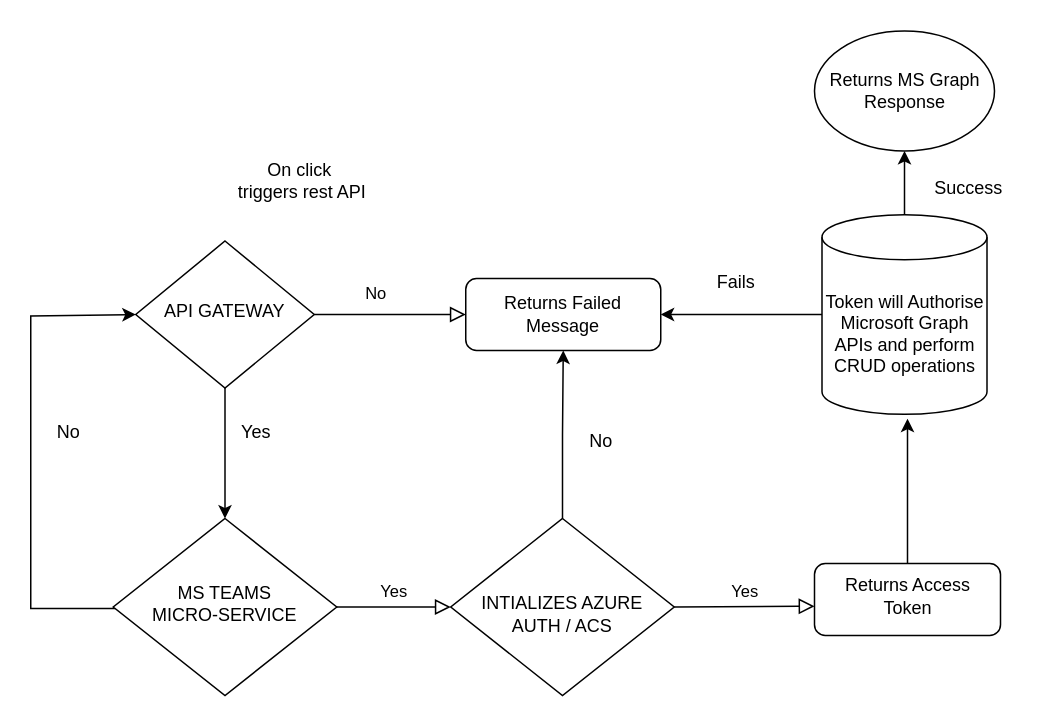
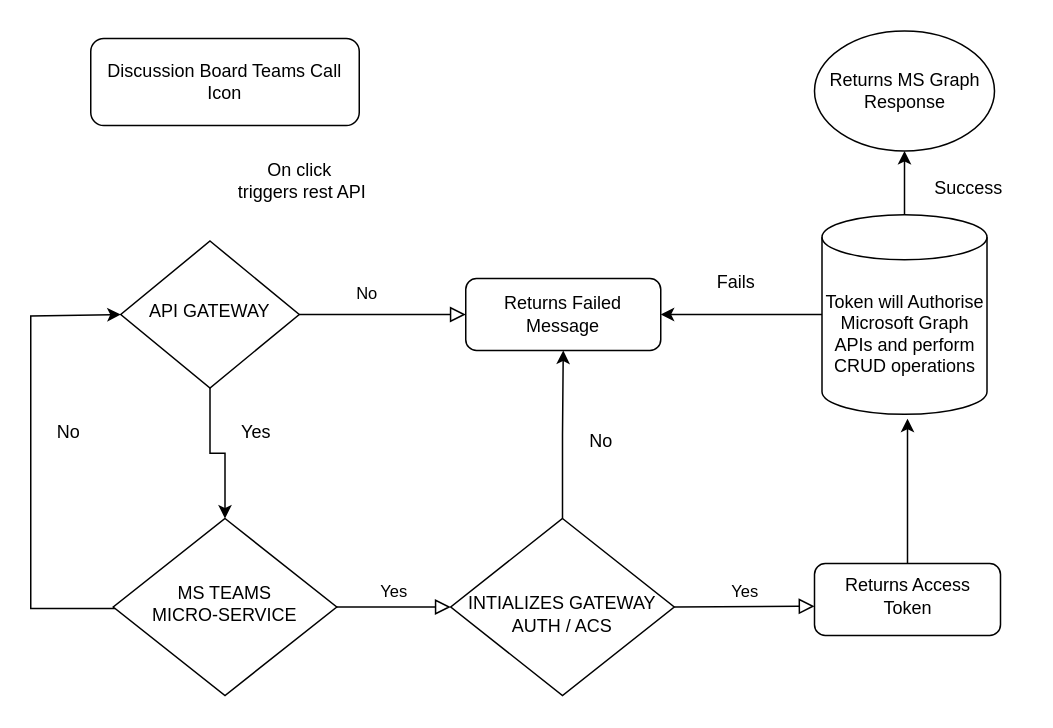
  <mxCell id="0" />
  <mxCell id="1" parent="0" />
+ <mxCell id="2" value="Discussion Board Teams Call Icon" style="rounded=1;whiteSpace=wrap;html=1;fontSize=12;glass=0;strokeWidth=1;shadow=0;" parent="1" vertex="1"><mxGeometry x="60" y="25" width="179" height="58" as="geometry" /></mxCell>
  <mxCell id="3" value="No" style="edgeStyle=orthogonalEdgeStyle;rounded=0;html=1;jettySize=auto;orthogonalLoop=1;fontSize=11;endArrow=block;endFill=0;endSize=8;strokeWidth=1;shadow=0;labelBackgroundColor=none;" parent="1" source="5" target="6" edge="1"><mxGeometry x="-0.188" y="14" relative="1" as="geometry"><mxPoint as="offset" /><Array as="points"><mxPoint x="240" y="209" /><mxPoint x="240" y="209" /></Array></mxGeometry></mxCell>
  <mxCell id="4" value="" style="edgeStyle=orthogonalEdgeStyle;rounded=0;orthogonalLoop=1;jettySize=auto;html=1;" edge="1" parent="1" source="5" target="9"><mxGeometry relative="1" as="geometry" /></mxCell>
- <mxCell id="5" value="API GATEWAY" style="rhombus;whiteSpace=wrap;html=1;shadow=0;fontFamily=Helvetica;fontSize=12;align=center;strokeWidth=1;spacing=6;spacingTop=-4;" parent="1" vertex="1"><mxGeometry x="90" y="160" width="119" height="98" as="geometry" /></mxCell>
+ <mxCell id="5" value="API GATEWAY" style="rhombus;whiteSpace=wrap;html=1;shadow=0;fontFamily=Helvetica;fontSize=12;align=center;strokeWidth=1;spacing=6;spacingTop=-4;" parent="1" vertex="1"><mxGeometry x="80" y="160" width="119" height="98" as="geometry" /></mxCell>
  <mxCell id="6" value="Returns Failed Message" style="rounded=1;whiteSpace=wrap;html=1;fontSize=12;glass=0;strokeWidth=1;shadow=0;" parent="1" vertex="1"><mxGeometry x="310" y="185" width="130" height="48" as="geometry" /></mxCell>
  <mxCell id="7" value="Yes" style="edgeStyle=orthogonalEdgeStyle;rounded=0;html=1;jettySize=auto;orthogonalLoop=1;fontSize=11;endArrow=block;endFill=0;endSize=8;strokeWidth=1;shadow=0;labelBackgroundColor=none;entryX=0;entryY=0.5;entryDx=0;entryDy=0;" parent="1" source="9" target="11" edge="1"><mxGeometry y="10" relative="1" as="geometry"><mxPoint as="offset" /><mxPoint x="380" y="385" as="targetPoint" /></mxGeometry></mxCell>
  <mxCell id="8" value="" style="edgeStyle=orthogonalEdgeStyle;rounded=0;orthogonalLoop=1;jettySize=auto;html=1;entryX=0;entryY=0.5;entryDx=0;entryDy=0;" edge="1" parent="1" source="9" target="5"><mxGeometry relative="1" as="geometry"><mxPoint x="-5" y="404" as="targetPoint" /><Array as="points"><mxPoint x="20" y="405" /><mxPoint x="20" y="210" /></Array></mxGeometry></mxCell>
  <mxCell id="9" value="MS TEAMS &lt;br&gt;MICRO-SERVICE" style="rhombus;whiteSpace=wrap;html=1;shadow=0;fontFamily=Helvetica;fontSize=12;align=center;strokeWidth=1;spacing=6;spacingTop=-4;" parent="1" vertex="1"><mxGeometry x="75" y="345" width="149" height="118" as="geometry" /></mxCell>
  <mxCell id="10" value="" style="edgeStyle=orthogonalEdgeStyle;rounded=0;orthogonalLoop=1;jettySize=auto;html=1;" edge="1" parent="1" source="11" target="6"><mxGeometry relative="1" as="geometry" /></mxCell>
- <mxCell id="11" value="&lt;br&gt;INTIALIZES AZURE AUTH / ACS" style="rhombus;whiteSpace=wrap;html=1;shadow=0;fontFamily=Helvetica;fontSize=12;align=center;strokeWidth=1;spacing=6;spacingTop=-4;" vertex="1" parent="1"><mxGeometry x="300" y="345" width="149" height="118" as="geometry" /></mxCell>
+ <mxCell id="11" value="&lt;br&gt;INTIALIZES GATEWAY AUTH / ACS" style="rhombus;whiteSpace=wrap;html=1;shadow=0;fontFamily=Helvetica;fontSize=12;align=center;strokeWidth=1;spacing=6;spacingTop=-4;" vertex="1" parent="1"><mxGeometry x="300" y="345" width="149" height="118" as="geometry" /></mxCell>
  <mxCell id="12" value="" style="edgeStyle=orthogonalEdgeStyle;rounded=0;orthogonalLoop=1;jettySize=auto;html=1;" edge="1" parent="1" source="13"><mxGeometry relative="1" as="geometry"><mxPoint x="604.5" y="278.5" as="targetPoint" /></mxGeometry></mxCell>
  <mxCell id="13" value="Returns Access&lt;br&gt;Token" style="rounded=1;whiteSpace=wrap;html=1;shadow=0;strokeWidth=1;spacing=6;spacingTop=-4;" vertex="1" parent="1"><mxGeometry x="542.5" y="375" width="124" height="48" as="geometry" /></mxCell>
  <mxCell id="14" value="No" style="text;html=1;align=center;verticalAlign=middle;resizable=0;points=[];autosize=1;" vertex="1" parent="1"><mxGeometry x="380" y="278.5" width="40" height="30" as="geometry" /></mxCell>
  <mxCell id="15" value="On click&lt;br&gt;&amp;nbsp;triggers rest API" style="text;html=1;align=center;verticalAlign=middle;resizable=0;points=[];autosize=1;" vertex="1" parent="1"><mxGeometry x="144" y="100" width="110" height="40" as="geometry" /></mxCell>
  <mxCell id="16" value="Yes" style="edgeStyle=orthogonalEdgeStyle;rounded=0;html=1;jettySize=auto;orthogonalLoop=1;fontSize=11;endArrow=block;endFill=0;endSize=8;strokeWidth=1;shadow=0;labelBackgroundColor=none;entryX=0;entryY=0.5;entryDx=0;entryDy=0;exitX=1;exitY=0.5;exitDx=0;exitDy=0;" edge="1" parent="1" source="11"><mxGeometry y="10" relative="1" as="geometry"><mxPoint as="offset" /><mxPoint x="466.5" y="403.5" as="sourcePoint" /><mxPoint x="542.5" y="403.5" as="targetPoint" /></mxGeometry></mxCell>
  <mxCell id="17" value="" style="edgeStyle=orthogonalEdgeStyle;rounded=0;orthogonalLoop=1;jettySize=auto;html=1;" edge="1" parent="1" source="19" target="6"><mxGeometry relative="1" as="geometry" /></mxCell>
  <mxCell id="18" value="" style="edgeStyle=orthogonalEdgeStyle;rounded=0;orthogonalLoop=1;jettySize=auto;html=1;" edge="1" parent="1" source="19" target="20"><mxGeometry relative="1" as="geometry" /></mxCell>
  <mxCell id="19" value="Token will Authorise Microsoft Graph APIs and perform CRUD operations" style="shape=cylinder3;whiteSpace=wrap;html=1;boundedLbl=1;backgroundOutline=1;size=15;" vertex="1" parent="1"><mxGeometry x="547.5" y="142.5" width="110" height="133" as="geometry" /></mxCell>
  <mxCell id="20" value="Returns MS Graph &lt;br&gt;Response" style="ellipse;whiteSpace=wrap;html=1;" vertex="1" parent="1"><mxGeometry x="542.5" y="20" width="120" height="80" as="geometry" /></mxCell>
  <mxCell id="21" value="Fails" style="text;html=1;align=center;verticalAlign=middle;resizable=0;points=[];autosize=1;strokeColor=none;fillColor=none;" vertex="1" parent="1"><mxGeometry x="465" y="173" width="50" height="30" as="geometry" /></mxCell>
  <mxCell id="22" value="Success" style="text;html=1;align=center;verticalAlign=middle;resizable=0;points=[];autosize=1;strokeColor=none;fillColor=none;" vertex="1" parent="1"><mxGeometry x="610" y="110" width="70" height="30" as="geometry" /></mxCell>
  <mxCell id="23" value="No" style="text;html=1;align=center;verticalAlign=middle;resizable=0;points=[];autosize=1;strokeColor=none;fillColor=none;" vertex="1" parent="1"><mxGeometry x="25" y="273" width="40" height="30" as="geometry" /></mxCell>
  <mxCell id="24" value="Yes" style="text;html=1;align=center;verticalAlign=middle;resizable=0;points=[];autosize=1;strokeColor=none;fillColor=none;" vertex="1" parent="1"><mxGeometry x="150" y="273" width="40" height="30" as="geometry" /></mxCell>
